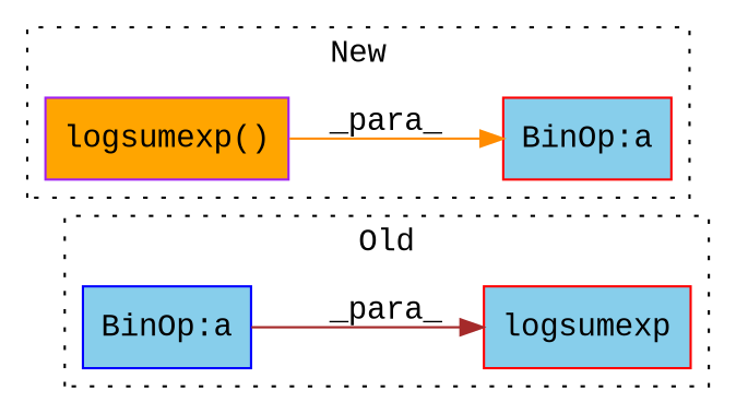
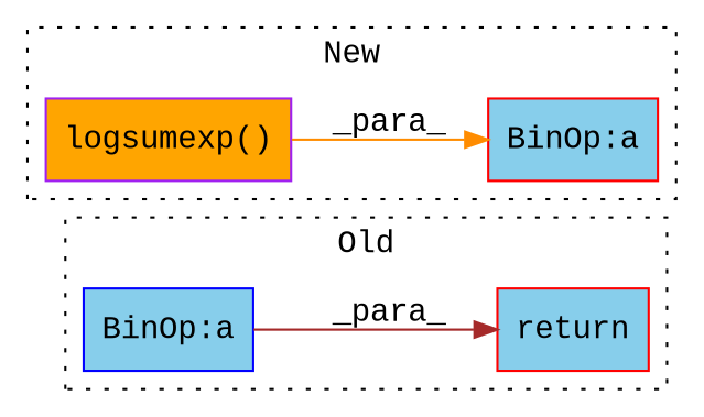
  digraph {
    rankdir=LR
    fontname="Liberation Mono"
    node [a=82 l=3 shape=box style=filled fillcolor=skyblue color=red fontname="Liberation Mono"]
    edge [fontname="Liberation Mono"]
-   n1 [a=93 l=7 label=logsumexp s=1960]
+   n1 [a=93 l=7 label=return s=1960]
    n2 [label="BinOp:a" s=1757 color=blue]
    n3 [a=75 l="16,8" label="logsumexp()" s="1708,1731" fillcolor=orange color=purple]
    n4 [label="BinOp:a" s=1739]
    subgraph cluster_1 {
      label=Old
      style=dotted
      n1
      n2
    }
    subgraph cluster_2 {
      label=New
      style=dotted
      n3
      n4
    }
    n2 -> n1 [label=_para_ color=brown]
    n3 -> n4 [label=_para_ color=darkorange]
  }
